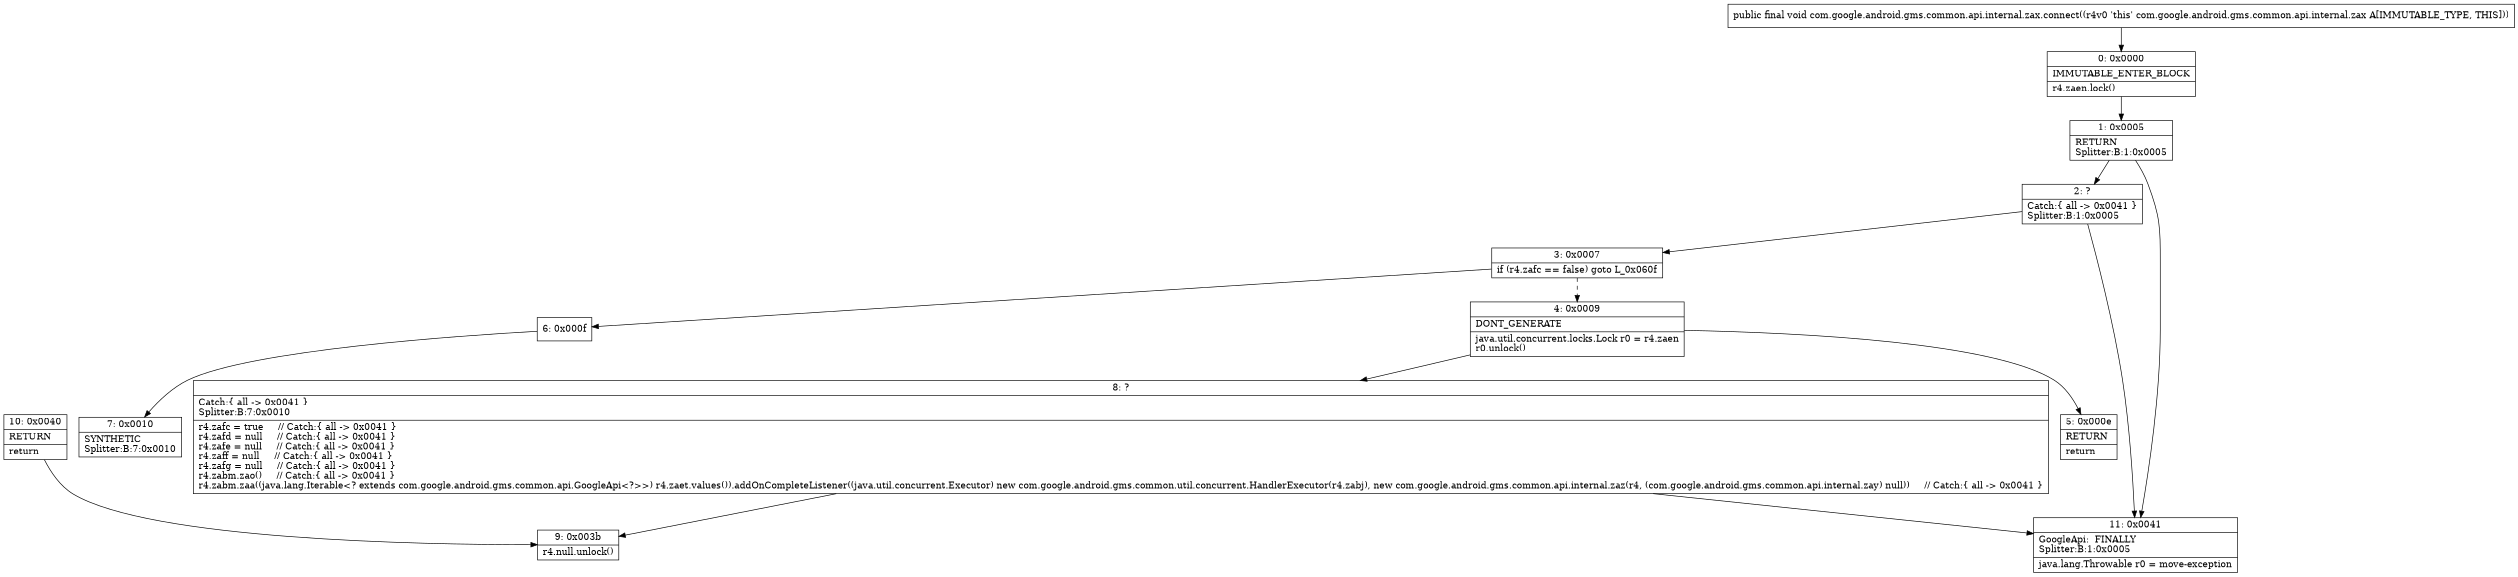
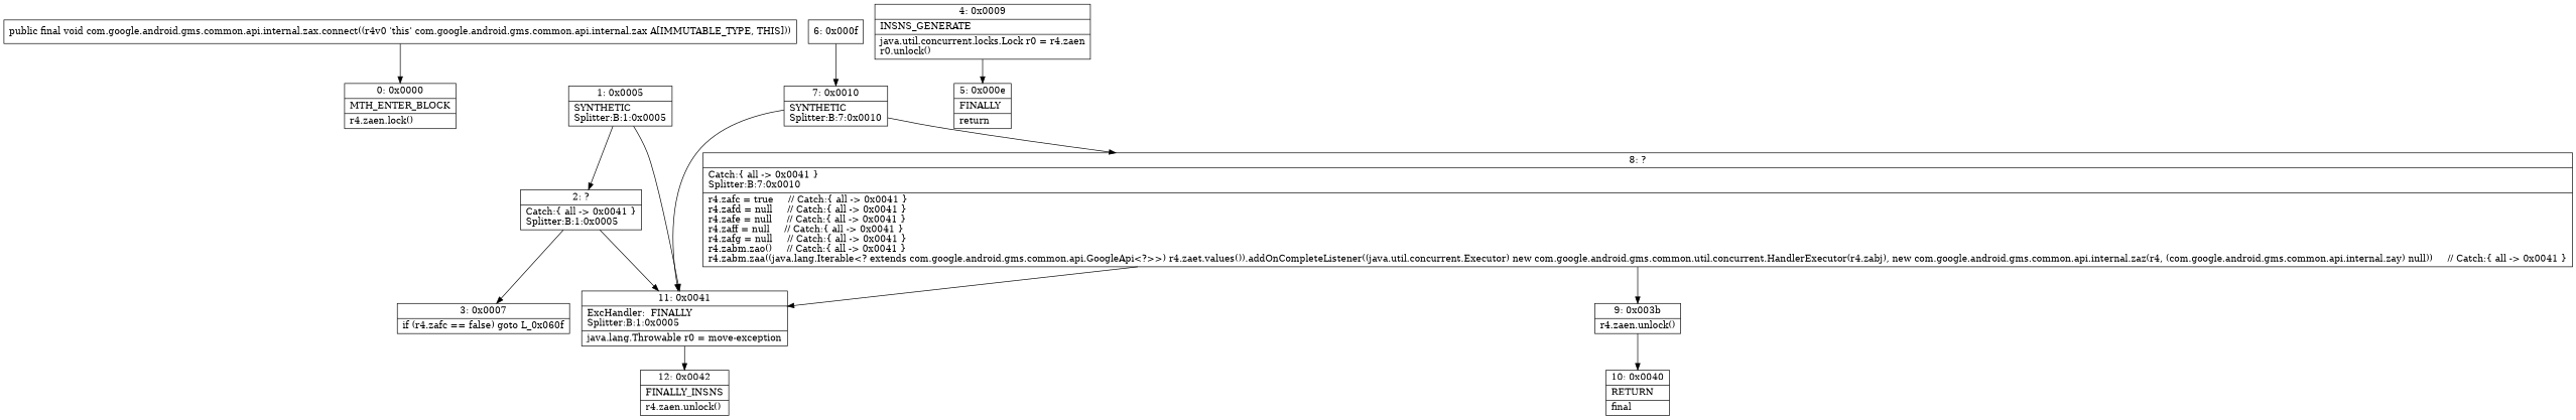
  digraph {
    node [shape=record]
-   n1 [label="{0\:\ 0x0000|IMMUTABLE_ENTER_BLOCK\l|r4.zaen.lock()\l}"]
-   n2 [label="{1\:\ 0x0005|RETURN\lSplitter:B:1:0x0005\l}"]
+   n1 [label="{0\:\ 0x0000|MTH_ENTER_BLOCK\l|r4.zaen.lock()\l}"]
+   n2 [label="{1\:\ 0x0005|SYNTHETIC\lSplitter:B:1:0x0005\l}"]
    n3 [label="{2\:\ ?|Catch:\{ all \-\> 0x0041 \}\lSplitter:B:1:0x0005\l}"]
-   n4 [label="{11\:\ 0x0041|GoogleApi:  FINALLY\lSplitter:B:1:0x0005\l|java.lang.Throwable r0 = move\-exception\l}"]
+   n4 [label="{11\:\ 0x0041|ExcHandler:  FINALLY\lSplitter:B:1:0x0005\l|java.lang.Throwable r0 = move\-exception\l}"]
    n5 [label="{3\:\ 0x0007|if (r4.zafc == false) goto L_0x060f\l}"]
-   n7 [label="{4\:\ 0x0009|DONT_GENERATE\l|java.util.concurrent.locks.Lock r0 = r4.zaen\lr0.unlock()\l}"]
+   n6 [label="{12\:\ 0x0042|FINALLY_INSNS\l|r4.zaen.unlock()\l}"]
+   n7 [label="{4\:\ 0x0009|INSNS_GENERATE\l|java.util.concurrent.locks.Lock r0 = r4.zaen\lr0.unlock()\l}"]
    n8 [label="{6\:\ 0x000f}"]
-   n9 [label="{5\:\ 0x000e|RETURN\l|return\l}"]
+   n9 [label="{5\:\ 0x000e|FINALLY\l|return\l}"]
    n10 [label="{7\:\ 0x0010|SYNTHETIC\lSplitter:B:7:0x0010\l}"]
    n11 [label="{8\:\ ?|Catch:\{ all \-\> 0x0041 \}\lSplitter:B:7:0x0010\l|r4.zafc = true     \/\/ Catch:\{ all \-\> 0x0041 \}\lr4.zafd = null     \/\/ Catch:\{ all \-\> 0x0041 \}\lr4.zafe = null     \/\/ Catch:\{ all \-\> 0x0041 \}\lr4.zaff = null     \/\/ Catch:\{ all \-\> 0x0041 \}\lr4.zafg = null     \/\/ Catch:\{ all \-\> 0x0041 \}\lr4.zabm.zao()     \/\/ Catch:\{ all \-\> 0x0041 \}\lr4.zabm.zaa((java.lang.Iterable\<? extends com.google.android.gms.common.api.GoogleApi\<?\>\>) r4.zaet.values()).addOnCompleteListener((java.util.concurrent.Executor) new com.google.android.gms.common.util.concurrent.HandlerExecutor(r4.zabj), new com.google.android.gms.common.api.internal.zaz(r4, (com.google.android.gms.common.api.internal.zay) null))     \/\/ Catch:\{ all \-\> 0x0041 \}\l}"]
-   n12 [label="{9\:\ 0x003b|r4.null.unlock()\l}"]
-   n13 [label="{10\:\ 0x0040|RETURN\l|return\l}"]
+   n12 [label="{9\:\ 0x003b|r4.zaen.unlock()\l}"]
+   n13 [label="{10\:\ 0x0040|RETURN\l|final\l}"]
    n14 [label="{public final void com.google.android.gms.common.api.internal.zax.connect((r4v0 'this' com.google.android.gms.common.api.internal.zax A[IMMUTABLE_TYPE, THIS])) }"]
-   n1 -> n2
    n2 -> n3
    n2 -> n4
    n3 -> n4
    n3 -> n5
-   n5 -> n7 [style=dashed]
-   n5 -> n8
+   n4 -> n6
    n7 -> n9
    n8 -> n10
-   n7 -> n11
+   n10 -> n4
+   n10 -> n11
    n11 -> n4
    n11 -> n12
-   n13 -> n12
+   n12 -> n13
    n14 -> n1
  }
